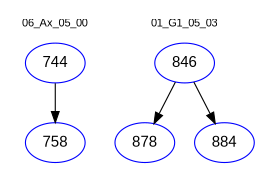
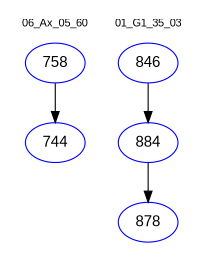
  digraph {
    fontname="Liberation Sans"
    node [color=blue fontname="Liberation Sans"]
    edge [color=black fontname="Liberation Sans"]
    n1 [label=744]
    n2 [label=758]
    n3 [label=846]
    n4 [label=878]
    n5 [label=884]
    subgraph cluster_1 {
      color=white
      fontsize=10
-     label="06_Ax_05_00"
+     label="06_Ax_05_60"
      n1
      n2
    }
    subgraph cluster_2 {
      color=white
      fontsize=10
-     label="01_G1_05_03"
+     label="01_G1_35_03"
      n3
      n4
      n5
    }
-   n1 -> n2
-   n3 -> n4
+   n2 -> n1
+   n5 -> n4
    n3 -> n5
  }
